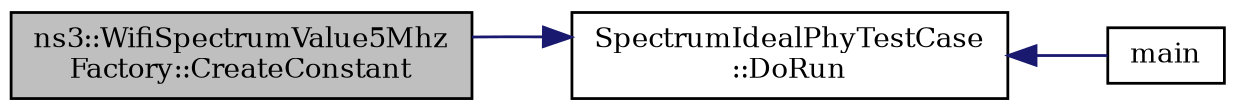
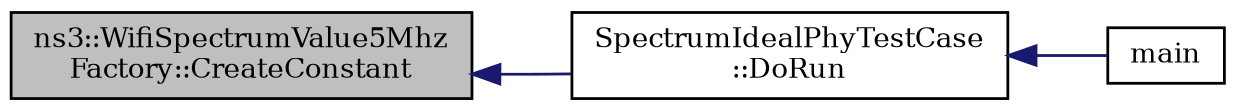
  digraph {
    fontname="DejaVu Serif"
    rankdir=LR
    node [color=black fillcolor=white fontname="DejaVu Serif" fontsize=10 shape=record style=filled]
    edge [color=midnightblue dir=back fontname="DejaVu Serif" fontsize=10 labelfontname=Helvetica labelfontsize=10 style=solid]
    n1 [fillcolor=grey75 fontcolor=black height=0.2 label="ns3::WifiSpectrumValue5Mhz\lFactory::CreateConstant" width=0.4]
    n2 [height=0.2 label="SpectrumIdealPhyTestCase\l::DoRun" width=0.4]
    n3 [height=0.2 label=main width=0.4]
-   n2 -> n1
+   n1 -> n2
    n2 -> n3
  }
